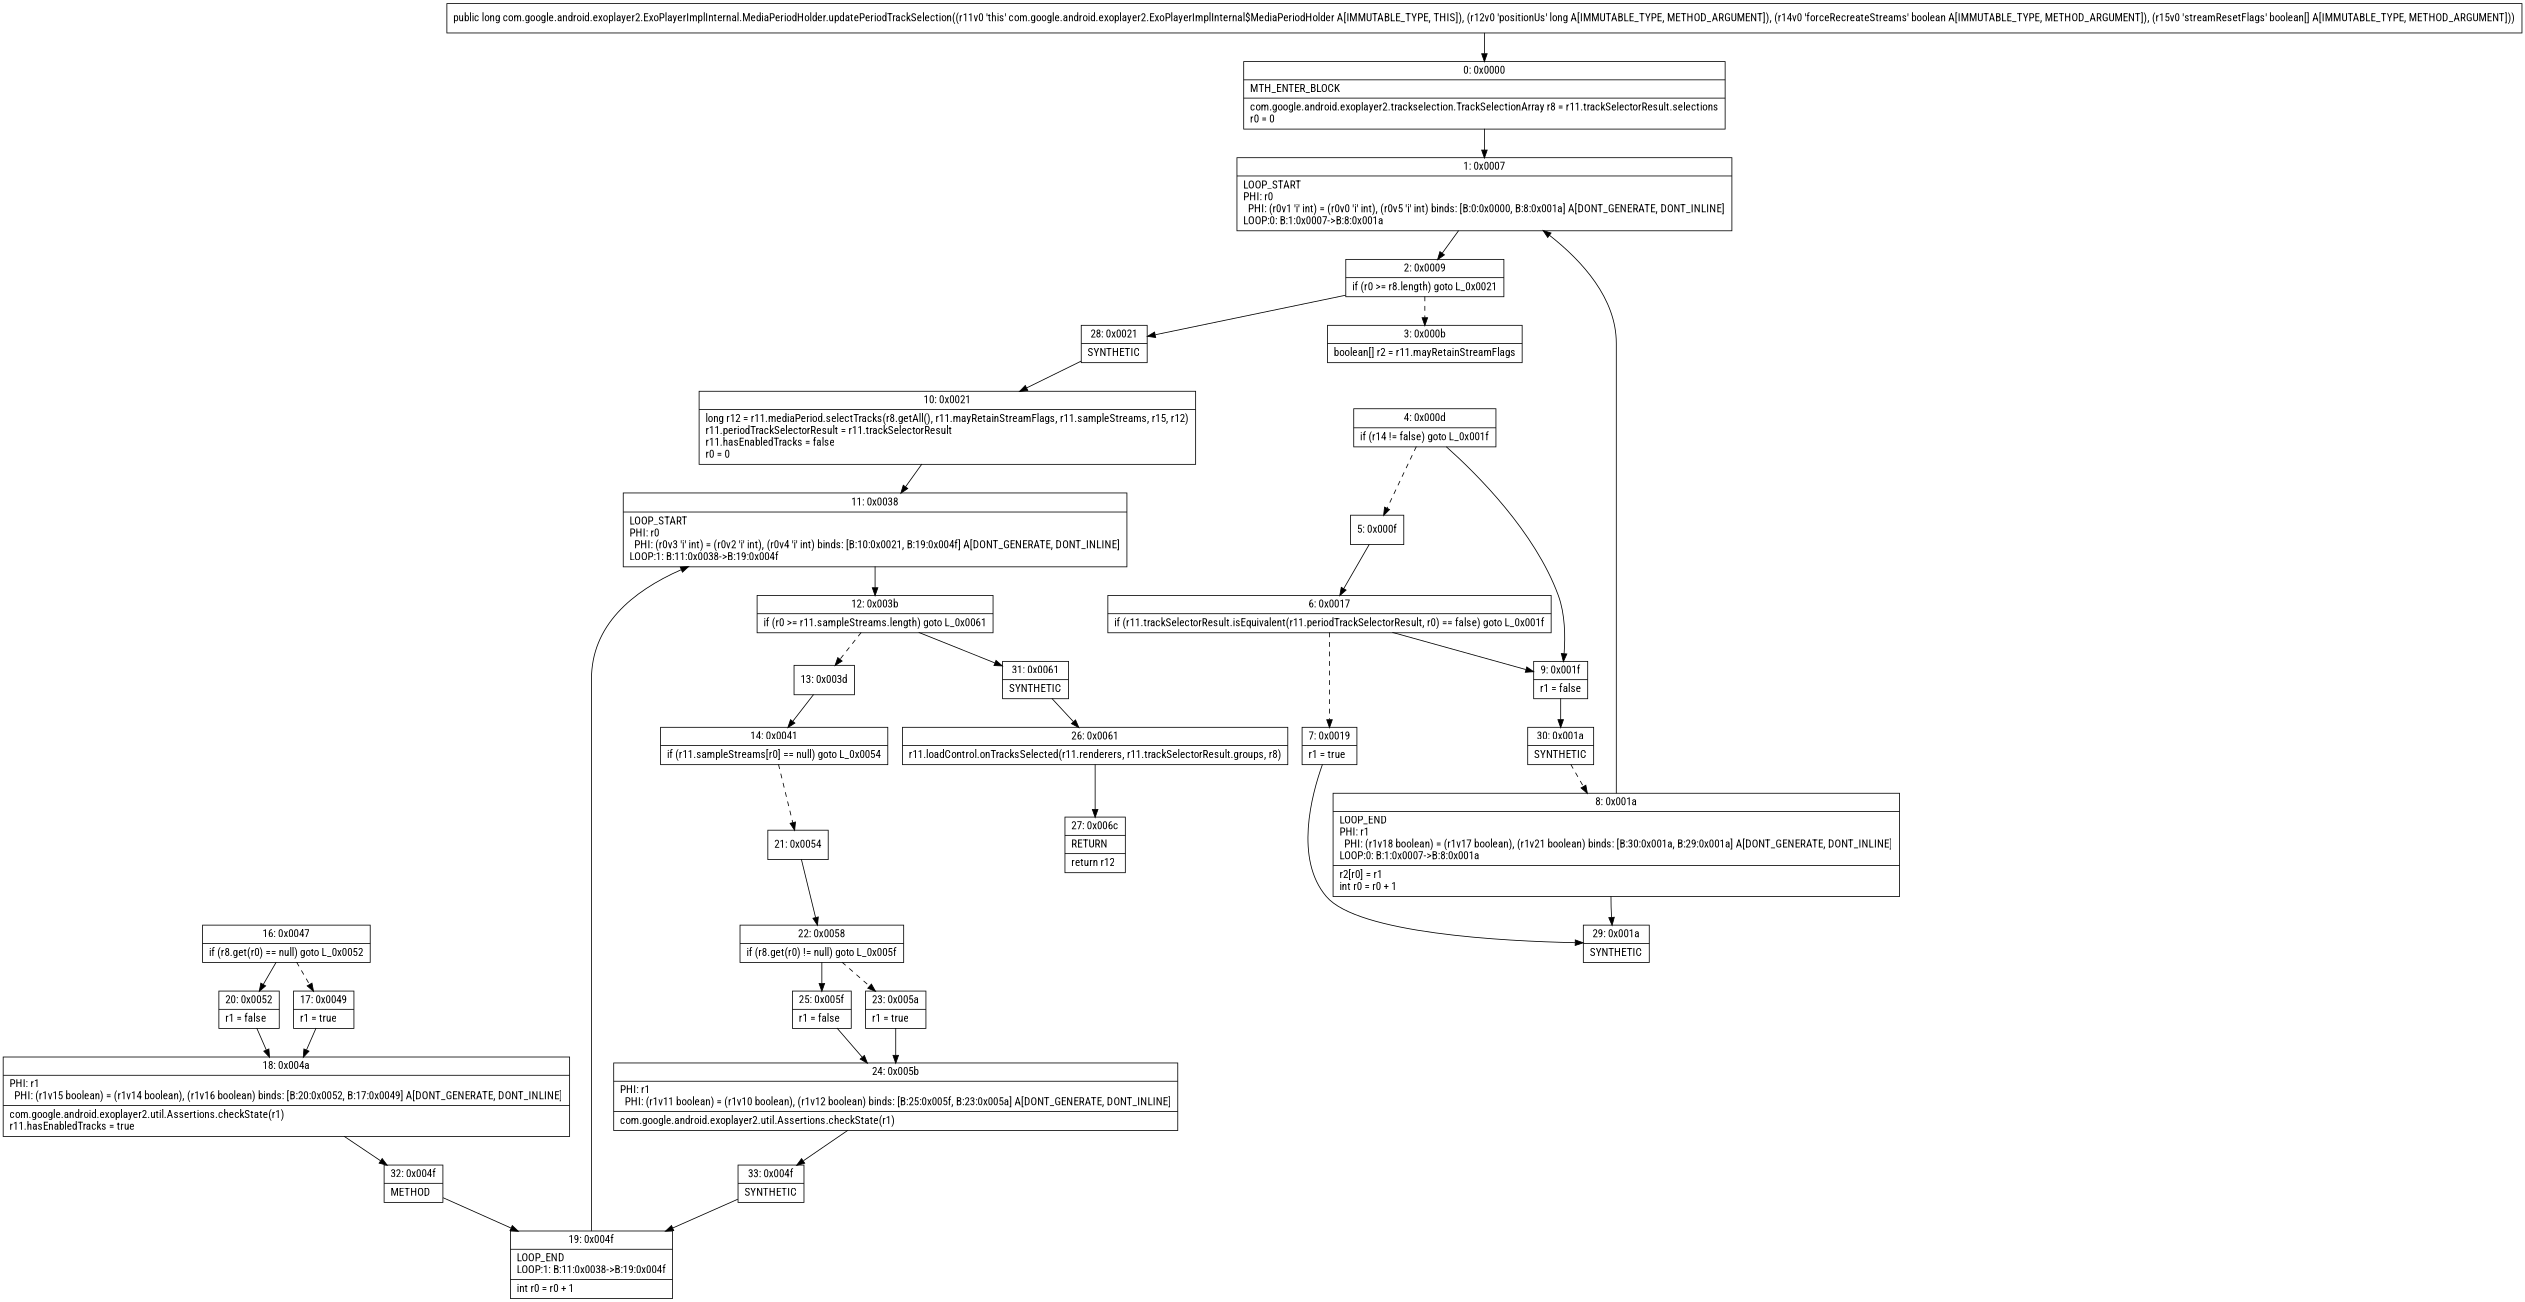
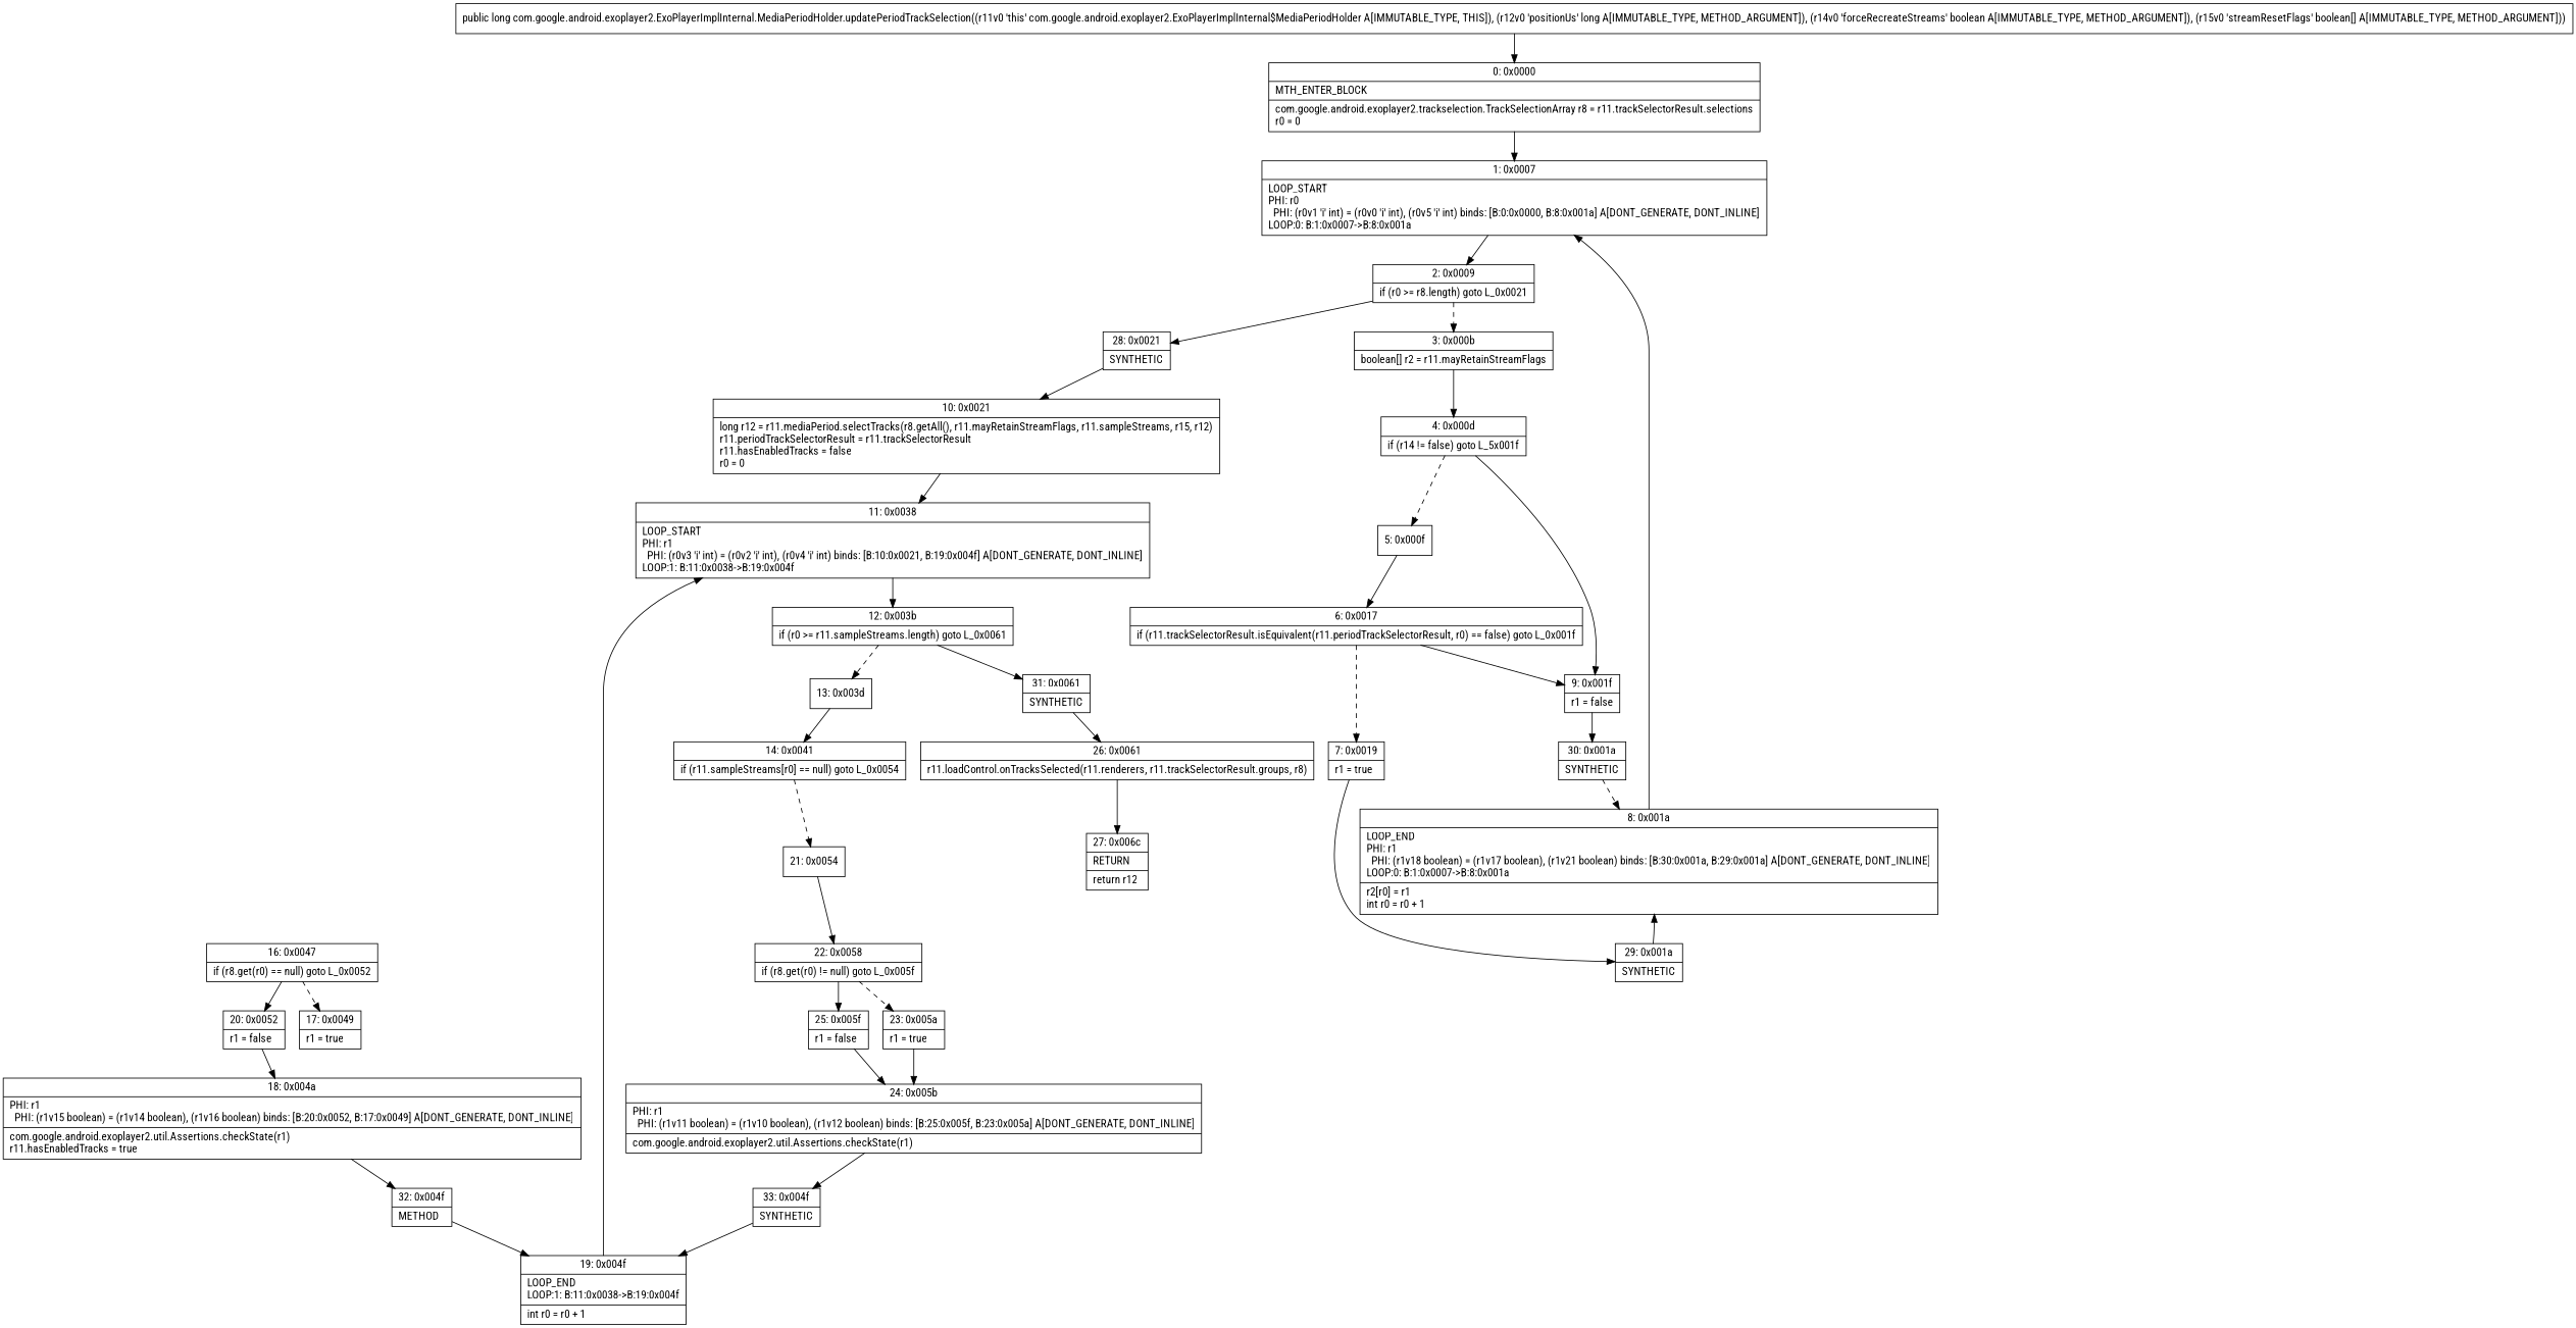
  digraph {
    fontname="Roboto Condensed"
    node [fontname="Roboto Condensed" shape=record]
    edge [fontname="Roboto Condensed"]
    n1 [label="{0\:\ 0x0000|MTH_ENTER_BLOCK\l|com.google.android.exoplayer2.trackselection.TrackSelectionArray r8 = r11.trackSelectorResult.selections\lr0 = 0\l}"]
    n2 [label="{1\:\ 0x0007|LOOP_START\lPHI: r0 \l  PHI: (r0v1 'i' int) = (r0v0 'i' int), (r0v5 'i' int) binds: [B:0:0x0000, B:8:0x001a] A[DONT_GENERATE, DONT_INLINE]\lLOOP:0: B:1:0x0007\-\>B:8:0x001a\l}"]
    n3 [label="{2\:\ 0x0009|if (r0 \>= r8.length) goto L_0x0021\l}"]
    n4 [label="{3\:\ 0x000b|boolean[] r2 = r11.mayRetainStreamFlags\l}"]
    n5 [label="{28\:\ 0x0021|SYNTHETIC\l}"]
-   n6 [label="{4\:\ 0x000d|if (r14 != false) goto L_0x001f\l}"]
+   n6 [label="{4\:\ 0x000d|if (r14 != false) goto L_5x001f\l}"]
    n7 [label="{10\:\ 0x0021|long r12 = r11.mediaPeriod.selectTracks(r8.getAll(), r11.mayRetainStreamFlags, r11.sampleStreams, r15, r12)\lr11.periodTrackSelectorResult = r11.trackSelectorResult\lr11.hasEnabledTracks = false\lr0 = 0\l}"]
    n8 [label="{5\:\ 0x000f}"]
    n9 [label="{9\:\ 0x001f|r1 = false\l}"]
    n10 [label="{6\:\ 0x0017|if (r11.trackSelectorResult.isEquivalent(r11.periodTrackSelectorResult, r0) == false) goto L_0x001f\l}"]
    n11 [label="{30\:\ 0x001a|SYNTHETIC\l}"]
    n12 [label="{7\:\ 0x0019|r1 = true\l}"]
    n13 [label="{29\:\ 0x001a|SYNTHETIC\l}"]
    n14 [label="{8\:\ 0x001a|LOOP_END\lPHI: r1 \l  PHI: (r1v18 boolean) = (r1v17 boolean), (r1v21 boolean) binds: [B:30:0x001a, B:29:0x001a] A[DONT_GENERATE, DONT_INLINE]\lLOOP:0: B:1:0x0007\-\>B:8:0x001a\l|r2[r0] = r1\lint r0 = r0 + 1\l}"]
-   n15 [label="{11\:\ 0x0038|LOOP_START\lPHI: r0 \l  PHI: (r0v3 'i' int) = (r0v2 'i' int), (r0v4 'i' int) binds: [B:10:0x0021, B:19:0x004f] A[DONT_GENERATE, DONT_INLINE]\lLOOP:1: B:11:0x0038\-\>B:19:0x004f\l}"]
+   n15 [label="{11\:\ 0x0038|LOOP_START\lPHI: r1 \l  PHI: (r0v3 'i' int) = (r0v2 'i' int), (r0v4 'i' int) binds: [B:10:0x0021, B:19:0x004f] A[DONT_GENERATE, DONT_INLINE]\lLOOP:1: B:11:0x0038\-\>B:19:0x004f\l}"]
    n16 [label="{12\:\ 0x003b|if (r0 \>= r11.sampleStreams.length) goto L_0x0061\l}"]
    n17 [label="{13\:\ 0x003d}"]
    n18 [label="{31\:\ 0x0061|SYNTHETIC\l}"]
    n19 [label="{14\:\ 0x0041|if (r11.sampleStreams[r0] == null) goto L_0x0054\l}"]
    n20 [label="{26\:\ 0x0061|r11.loadControl.onTracksSelected(r11.renderers, r11.trackSelectorResult.groups, r8)\l}"]
    n21 [label="{21\:\ 0x0054}"]
    n22 [label="{22\:\ 0x0058|if (r8.get(r0) != null) goto L_0x005f\l}"]
    n23 [label="{16\:\ 0x0047|if (r8.get(r0) == null) goto L_0x0052\l}"]
    n24 [label="{17\:\ 0x0049|r1 = true\l}"]
    n25 [label="{20\:\ 0x0052|r1 = false\l}"]
    n26 [label="{18\:\ 0x004a|PHI: r1 \l  PHI: (r1v15 boolean) = (r1v14 boolean), (r1v16 boolean) binds: [B:20:0x0052, B:17:0x0049] A[DONT_GENERATE, DONT_INLINE]\l|com.google.android.exoplayer2.util.Assertions.checkState(r1)\lr11.hasEnabledTracks = true\l}"]
    n27 [label="{32\:\ 0x004f|METHOD\l}"]
    n28 [label="{19\:\ 0x004f|LOOP_END\lLOOP:1: B:11:0x0038\-\>B:19:0x004f\l|int r0 = r0 + 1\l}"]
    n29 [label="{23\:\ 0x005a|r1 = true\l}"]
    n30 [label="{25\:\ 0x005f|r1 = false\l}"]
    n31 [label="{24\:\ 0x005b|PHI: r1 \l  PHI: (r1v11 boolean) = (r1v10 boolean), (r1v12 boolean) binds: [B:25:0x005f, B:23:0x005a] A[DONT_GENERATE, DONT_INLINE]\l|com.google.android.exoplayer2.util.Assertions.checkState(r1)\l}"]
    n32 [label="{33\:\ 0x004f|SYNTHETIC\l}"]
    n33 [label="{27\:\ 0x006c|RETURN\l|return r12\l}"]
    n34 [label="{public long com.google.android.exoplayer2.ExoPlayerImplInternal.MediaPeriodHolder.updatePeriodTrackSelection((r11v0 'this' com.google.android.exoplayer2.ExoPlayerImplInternal$MediaPeriodHolder A[IMMUTABLE_TYPE, THIS]), (r12v0 'positionUs' long A[IMMUTABLE_TYPE, METHOD_ARGUMENT]), (r14v0 'forceRecreateStreams' boolean A[IMMUTABLE_TYPE, METHOD_ARGUMENT]), (r15v0 'streamResetFlags' boolean[] A[IMMUTABLE_TYPE, METHOD_ARGUMENT])) }"]
    n1 -> n2
    n2 -> n3
    n3 -> n4 [style=dashed]
    n3 -> n5
+   n4 -> n6
    n5 -> n7
    n6 -> n8 [style=dashed]
    n6 -> n9
    n7 -> n15
    n8 -> n10
    n9 -> n11
    n10 -> n9
    n10 -> n12 [style=dashed]
    n11 -> n14 [style=dashed]
    n12 -> n13
-   n14 -> n13
+   n13 -> n14
    n14 -> n2
    n15 -> n16
    n16 -> n17 [style=dashed]
    n16 -> n18
    n17 -> n19
    n18 -> n20
    n19 -> n21 [style=dashed]
    n20 -> n33
    n21 -> n22
    n22 -> n29 [style=dashed]
    n22 -> n30
    n23 -> n24 [style=dashed]
    n23 -> n25
-   n24 -> n26
    n25 -> n26
    n26 -> n27
    n27 -> n28
    n28 -> n15
    n29 -> n31
    n30 -> n31
    n31 -> n32
    n32 -> n28
    n34 -> n1
  }
